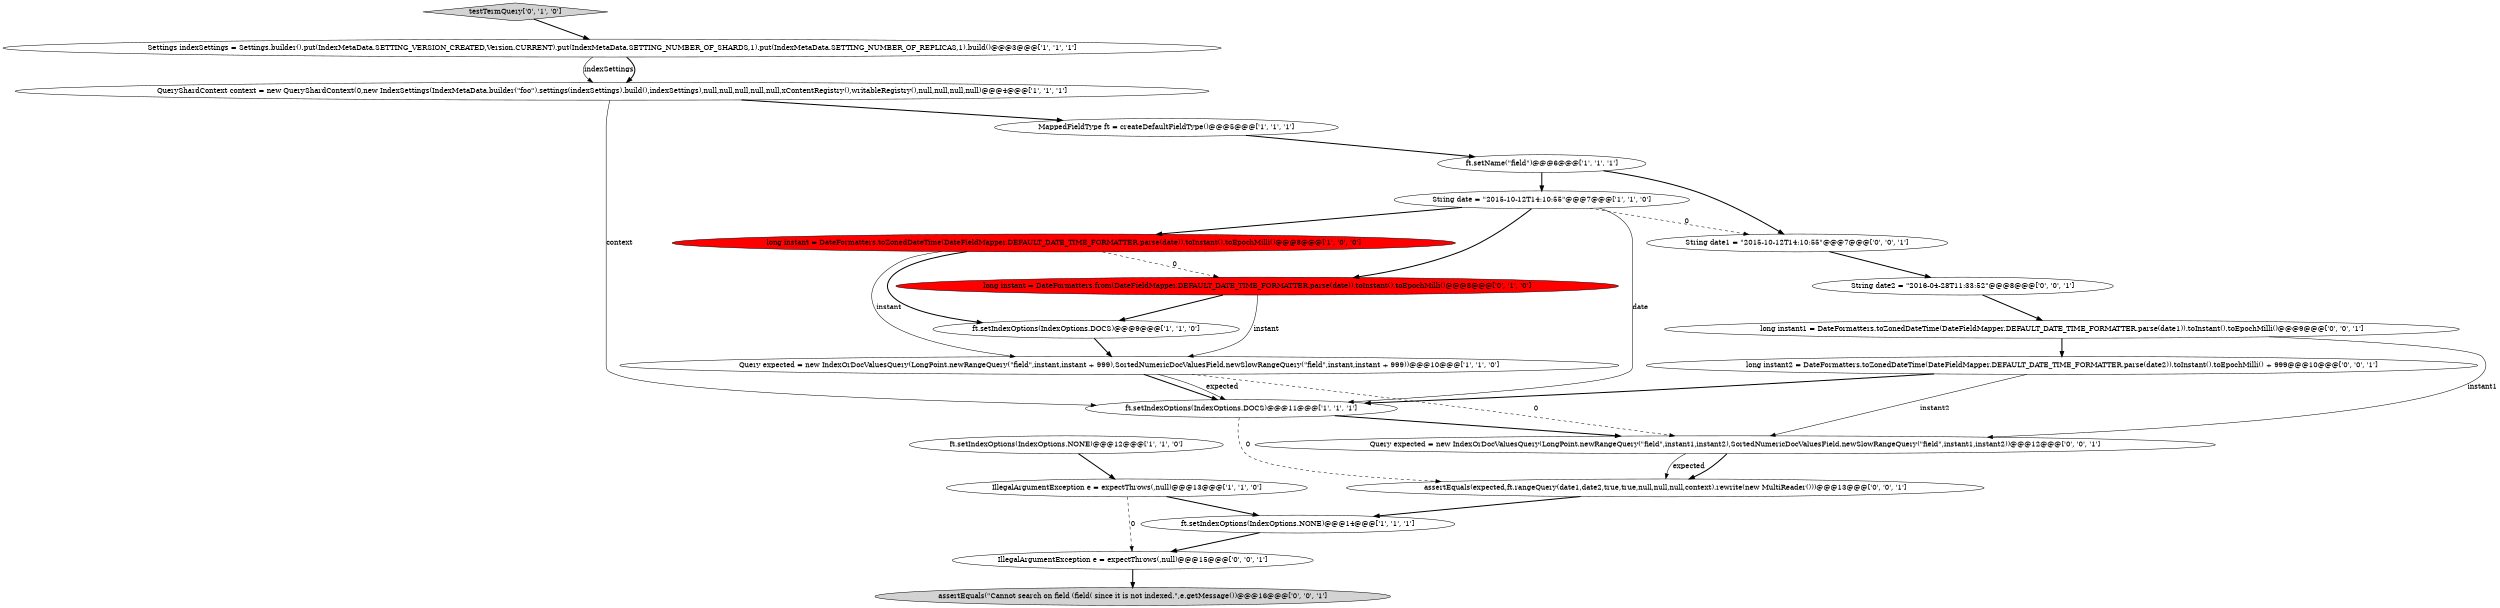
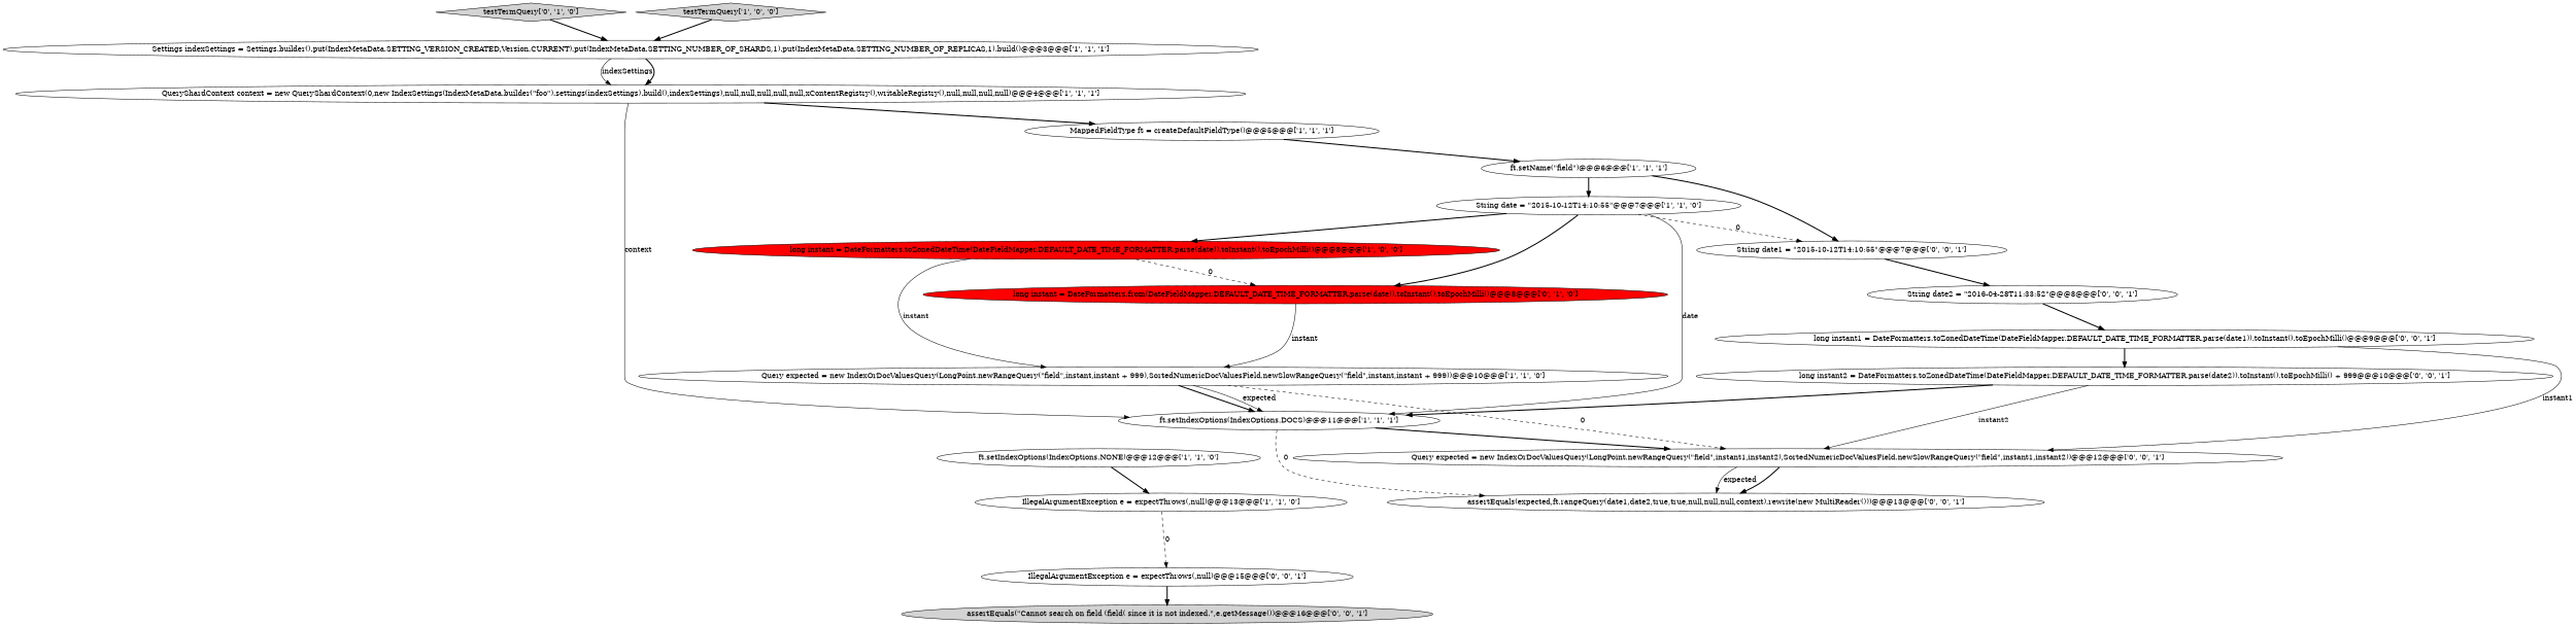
  digraph {
    node [fillcolor=white shape=ellipse style=filled]
    edge [style=bold]
    n1 [fillcolor=red label="long instant = DateFormatters.from(DateFieldMapper.DEFAULT_DATE_TIME_FORMATTER.parse(date)).toInstant().toEpochMilli()@@@8@@@['0', '1', '0']"]
-   n2 [label="ft.setIndexOptions(IndexOptions.DOCS)@@@9@@@['1', '1', '0']"]
    n3 [label="Query expected = new IndexOrDocValuesQuery(LongPoint.newRangeQuery(\"field\",instant,instant + 999),SortedNumericDocValuesField.newSlowRangeQuery(\"field\",instant,instant + 999))@@@10@@@['1', '1', '0']"]
    n4 [label="Query expected = new IndexOrDocValuesQuery(LongPoint.newRangeQuery(\"field\",instant1,instant2),SortedNumericDocValuesField.newSlowRangeQuery(\"field\",instant1,instant2))@@@12@@@['0', '0', '1']"]
    n5 [label="ft.setIndexOptions(IndexOptions.DOCS)@@@11@@@['1', '1', '1']"]
    n6 [label="long instant2 = DateFormatters.toZonedDateTime(DateFieldMapper.DEFAULT_DATE_TIME_FORMATTER.parse(date2)).toInstant().toEpochMilli() + 999@@@10@@@['0', '0', '1']"]
    n7 [label="assertEquals(expected,ft.rangeQuery(date1,date2,true,true,null,null,null,context).rewrite(new MultiReader()))@@@13@@@['0', '0', '1']"]
    n8 [label="IllegalArgumentException e = expectThrows(,null)@@@15@@@['0', '0', '1']"]
    n9 [fillcolor=lightgray label="assertEquals(\"Cannot search on field (field( since it is not indexed.\",e.getMessage())@@@16@@@['0', '0', '1']"]
    n10 [label="QueryShardContext context = new QueryShardContext(0,new IndexSettings(IndexMetaData.builder(\"foo\").settings(indexSettings).build(),indexSettings),null,null,null,null,null,xContentRegistry(),writableRegistry(),null,null,null,null)@@@4@@@['1', '1', '1']"]
    n11 [label="MappedFieldType ft = createDefaultFieldType()@@@5@@@['1', '1', '1']"]
    n12 [label="ft.setName(\"field\")@@@6@@@['1', '1', '1']"]
    n13 [label="String date = \"2015-10-12T14:10:55\"@@@7@@@['1', '1', '0']"]
    n14 [label="String date1 = \"2015-10-12T14:10:55\"@@@7@@@['0', '0', '1']"]
    n15 [fillcolor=red label="long instant = DateFormatters.toZonedDateTime(DateFieldMapper.DEFAULT_DATE_TIME_FORMATTER.parse(date)).toInstant().toEpochMilli()@@@8@@@['1', '0', '0']"]
    n16 [label="String date2 = \"2016-04-28T11:33:52\"@@@8@@@['0', '0', '1']"]
-   n17 [label="ft.setIndexOptions(IndexOptions.NONE)@@@14@@@['1', '1', '1']"]
    n18 [label="ft.setIndexOptions(IndexOptions.NONE)@@@12@@@['1', '1', '0']"]
    n19 [label="IllegalArgumentException e = expectThrows(,null)@@@13@@@['1', '1', '0']"]
    n20 [label="long instant1 = DateFormatters.toZonedDateTime(DateFieldMapper.DEFAULT_DATE_TIME_FORMATTER.parse(date1)).toInstant().toEpochMilli()@@@9@@@['0', '0', '1']"]
    n21 [fillcolor=lightgray label="testTermQuery['0', '1', '0']" shape=diamond]
    n22 [label="Settings indexSettings = Settings.builder().put(IndexMetaData.SETTING_VERSION_CREATED,Version.CURRENT).put(IndexMetaData.SETTING_NUMBER_OF_SHARDS,1).put(IndexMetaData.SETTING_NUMBER_OF_REPLICAS,1).build()@@@3@@@['1', '1', '1']"]
-   n1 -> n2
+   n23 [fillcolor=lightgray label="testTermQuery['1', '0', '0']" shape=diamond]
    n1 -> n3 [label=instant style=solid]
-   n2 -> n3
    n3 -> n4 [label=0 style=dashed]
    n3 -> n5
    n3 -> n5 [label=expected style=solid]
    n4 -> n7
    n4 -> n7 [label=expected style=solid]
    n5 -> n4
    n5 -> n7 [label=0 style=dashed]
    n6 -> n4 [label=instant2 style=solid]
    n6 -> n5
-   n7 -> n17
    n8 -> n9
    n10 -> n5 [label=context style=solid]
    n10 -> n11
    n11 -> n12
    n12 -> n13
    n12 -> n14
    n13 -> n1
    n13 -> n5 [label=date style=solid]
    n13 -> n14 [label=0 style=dashed]
    n13 -> n15
    n14 -> n16
    n15 -> n1 [label=0 style=dashed]
-   n15 -> n2
    n15 -> n3 [label=instant style=solid]
    n16 -> n20
-   n17 -> n8
    n18 -> n19
    n19 -> n8 [label=0 style=dashed]
-   n19 -> n17
    n20 -> n4 [label=instant1 style=solid]
    n20 -> n6
    n21 -> n22
    n22 -> n10 [label=indexSettings style=solid]
    n22 -> n10
+   n23 -> n22
  }
